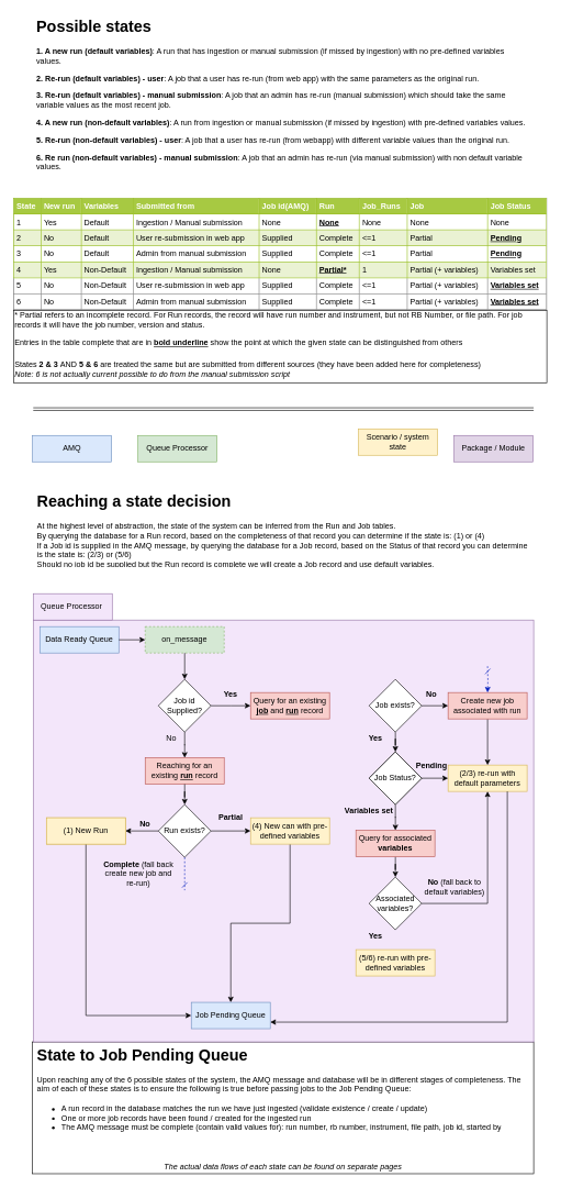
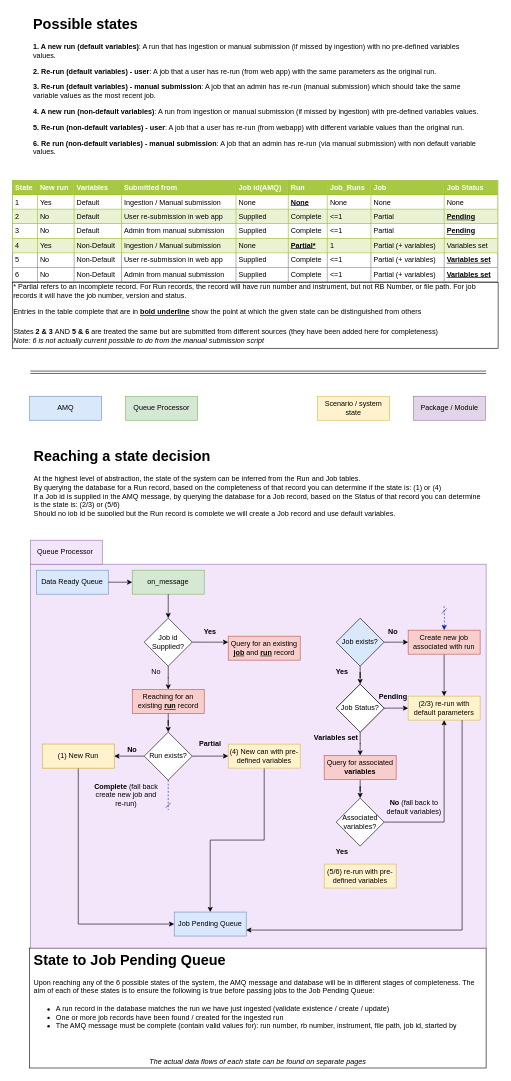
  <mxCell id="0" />
  <mxCell id="1" parent="0" />
  <mxCell id="2" value="" style="rounded=0;whiteSpace=wrap;html=1;" parent="1" vertex="1"><mxGeometry x="49" y="1580" width="761" height="200" as="geometry" /></mxCell>
  <mxCell id="3" value="&lt;h1&gt;Possible states&lt;/h1&gt;&lt;p&gt;&lt;b&gt;1. A new run (default variables)&lt;/b&gt;: A run that has ingestion or manual submission (if missed by ingestion) with no pre-defined variables values.&lt;/p&gt;&lt;p&gt;&lt;b&gt;2. Re-run (default variables) - user&lt;/b&gt;: A job that a user has re-run (from web app) with the same parameters as the original run.&lt;/p&gt;&lt;p&gt;&lt;b&gt;3. Re-run (default variables) - manual submission&lt;/b&gt;: A job that an admin has re-run (manual submission) which should take the same variable values as the most recent job.&lt;/p&gt;&lt;p&gt;&lt;b&gt;4. A new run (non-default variables)&lt;/b&gt;: A run from ingestion or manual submission (if missed by ingestion) with pre-defined variables values.&lt;/p&gt;&lt;p&gt;&lt;b&gt;5. Re-run (non-default variables) - user&lt;/b&gt;: A job that a user has re-run (from webapp) with different variable values than the original run.&lt;/p&gt;&lt;p&gt;&lt;b&gt;6. Re run (non-default variables) - manual submission&lt;/b&gt;: A job that an admin has re-run (via manual submission) with non default variable values.&lt;/p&gt;" style="text;html=1;strokeColor=none;fillColor=none;spacing=5;spacingTop=-20;whiteSpace=wrap;overflow=hidden;rounded=0;" parent="1" vertex="1"><mxGeometry x="50" y="20" width="760" height="240" as="geometry" /></mxCell>
  <mxCell id="4" value="&lt;h1&gt;Reaching a state decision&lt;/h1&gt;&lt;div&gt;At the highest level of abstraction, the state of the system can be inferred from the Run and Job tables.&lt;/div&gt;&lt;div&gt;By querying the database for a Run record, based on the completeness of that record you can determine if the state is: (1) or (4)&lt;/div&gt;&lt;div&gt;If a Job id is supplied in the AMQ message, by querying the database for a Job record, based on the Status of that record you can determine is the state is: (2/3) or (5/6)&lt;/div&gt;&lt;div&gt;Should no job id be supplied but the Run record is complete we will create a Job record and use default variables.&lt;/div&gt;" style="text;html=1;strokeColor=none;fillColor=none;spacing=5;spacingTop=-20;whiteSpace=wrap;overflow=hidden;rounded=0;" parent="1" vertex="1"><mxGeometry x="51" y="740" width="760" height="120" as="geometry" /></mxCell>
  <mxCell id="5" value="AMQ" style="rounded=0;whiteSpace=wrap;html=1;fillColor=#dae8fc;strokeColor=#6c8ebf;" parent="1" vertex="1"><mxGeometry x="49" y="660" width="120" height="40" as="geometry" /></mxCell>
  <mxCell id="6" value="Queue Processor" style="rounded=0;whiteSpace=wrap;html=1;fillColor=#d5e8d4;strokeColor=#82b366;" parent="1" vertex="1"><mxGeometry x="209" y="660" width="120" height="40" as="geometry" /></mxCell>
  <mxCell id="7" value="" style="shape=link;html=1;" parent="1" edge="1"><mxGeometry width="50" height="50" relative="1" as="geometry"><mxPoint x="50" y="620" as="sourcePoint" /><mxPoint x="810" y="620" as="targetPoint" /></mxGeometry></mxCell>
- <mxCell id="8" value="Scenario / system state" style="rounded=0;whiteSpace=wrap;html=1;fillColor=#fff2cc;strokeColor=#d6b656;" parent="1" vertex="1"><mxGeometry x="544" y="650" width="120" height="40" as="geometry" /></mxCell>
+ <mxCell id="8" value="Scenario / system state" style="rounded=0;whiteSpace=wrap;html=1;fillColor=#fff2cc;strokeColor=#d6b656;" parent="1" vertex="1"><mxGeometry x="529" y="660" width="120" height="40" as="geometry" /></mxCell>
  <mxCell id="9" value="Package / Module" style="rounded=0;whiteSpace=wrap;html=1;fillColor=#e1d5e7;strokeColor=#9673a6;" parent="1" vertex="1"><mxGeometry x="689" y="660" width="120" height="40" as="geometry" /></mxCell>
  <mxCell id="10" value="" style="group" parent="1" vertex="1" connectable="0"><mxGeometry x="20" y="300" width="810" height="280" as="geometry" /></mxCell>
  <mxCell id="11" value="&lt;table border=&quot;1&quot; width=&quot;100%&quot; cellpadding=&quot;4&quot; style=&quot;width: 100% ; height: 100% ; border-collapse: collapse&quot;&gt;&lt;tbody&gt;&lt;tr style=&quot;background-color: #a7c942 ; color: #ffffff ; border: 1px solid #98bf21&quot;&gt;&lt;th align=&quot;left&quot;&gt;State&lt;/th&gt;&lt;th align=&quot;left&quot;&gt;New run&lt;/th&gt;&lt;th align=&quot;left&quot;&gt;Variables&lt;/th&gt;&lt;td&gt;&lt;b&gt;Submitted from&lt;/b&gt;&lt;/td&gt;&lt;td&gt;&lt;b&gt;Job id(AMQ)&lt;/b&gt;&lt;/td&gt;&lt;td&gt;&lt;b&gt;Run&lt;/b&gt;&lt;/td&gt;&lt;td&gt;&lt;b&gt;Job_Runs&lt;/b&gt;&lt;/td&gt;&lt;td&gt;&lt;b&gt;Job&lt;/b&gt;&lt;/td&gt;&lt;td&gt;&lt;b&gt;Job Status&lt;/b&gt;&lt;/td&gt;&lt;/tr&gt;&lt;tr style=&quot;border: 1px solid #98bf21&quot;&gt;&lt;td&gt;1&lt;/td&gt;&lt;td&gt;Yes&lt;/td&gt;&lt;td&gt;Default&lt;/td&gt;&lt;td&gt;Ingestion / Manual submission&lt;/td&gt;&lt;td&gt;None&lt;/td&gt;&lt;td&gt;&lt;b&gt;&lt;u&gt;None&lt;/u&gt;&lt;/b&gt;&lt;/td&gt;&lt;td&gt;None&lt;/td&gt;&lt;td&gt;None&lt;/td&gt;&lt;td&gt;None&lt;/td&gt;&lt;/tr&gt;&lt;tr style=&quot;background-color: #eaf2d3 ; border: 1px solid #98bf21&quot;&gt;&lt;td&gt;2&lt;/td&gt;&lt;td&gt;No&lt;/td&gt;&lt;td&gt;Default&lt;/td&gt;&lt;td&gt;User re-submission in web app&lt;/td&gt;&lt;td&gt;Supplied&lt;/td&gt;&lt;td&gt;Complete&lt;/td&gt;&lt;td&gt;&amp;lt;=1&lt;/td&gt;&lt;td&gt;Partial&lt;/td&gt;&lt;td&gt;&lt;b&gt;&lt;u&gt;Pending&lt;/u&gt;&lt;/b&gt;&lt;/td&gt;&lt;/tr&gt;&lt;tr style=&quot;border: 1px solid #98bf21&quot;&gt;&lt;td&gt;3&lt;/td&gt;&lt;td&gt;No&lt;/td&gt;&lt;td&gt;Default&lt;/td&gt;&lt;td&gt;Admin from manual submission&lt;/td&gt;&lt;td&gt;Supplied&lt;/td&gt;&lt;td&gt;Complete&lt;/td&gt;&lt;td&gt;&amp;lt;=1&lt;/td&gt;&lt;td&gt;Partial&lt;/td&gt;&lt;td&gt;&lt;b&gt;&lt;u&gt;Pending&lt;/u&gt;&lt;/b&gt;&lt;/td&gt;&lt;/tr&gt;&lt;tr style=&quot;background-color: #eaf2d3 ; border: 1px solid #98bf21&quot;&gt;&lt;td&gt;4&lt;/td&gt;&lt;td&gt;Yes&lt;/td&gt;&lt;td&gt;Non-Default&lt;/td&gt;&lt;td&gt;Ingestion / Manual submission&lt;/td&gt;&lt;td&gt;None&lt;/td&gt;&lt;td&gt;&lt;b&gt;&lt;u&gt;Partial*&lt;/u&gt;&lt;/b&gt;&lt;/td&gt;&lt;td&gt;1&lt;/td&gt;&lt;td&gt;Partial (+ variables)&lt;/td&gt;&lt;td&gt;Variables set&lt;/td&gt;&lt;/tr&gt;&lt;tr&gt;&lt;td&gt;5&lt;/td&gt;&lt;td&gt;No&lt;/td&gt;&lt;td&gt;Non-Default&lt;/td&gt;&lt;td&gt;User re-submission in web app&lt;/td&gt;&lt;td&gt;Supplied&lt;/td&gt;&lt;td&gt;Complete&lt;/td&gt;&lt;td&gt;&amp;lt;=1&lt;/td&gt;&lt;td&gt;Partial (+ variables)&lt;/td&gt;&lt;td&gt;&lt;b&gt;&lt;u&gt;Variables set&lt;/u&gt;&lt;/b&gt;&lt;/td&gt;&lt;/tr&gt;&lt;tr&gt;&lt;td&gt;6&lt;/td&gt;&lt;td&gt;No&lt;/td&gt;&lt;td&gt;Non-Default&lt;/td&gt;&lt;td&gt;Admin from manual submission&lt;/td&gt;&lt;td&gt;Supplied&lt;/td&gt;&lt;td&gt;Complete&lt;/td&gt;&lt;td&gt;&amp;lt;=1&lt;/td&gt;&lt;td&gt;Partial (+ variables)&lt;/td&gt;&lt;td&gt;&lt;b&gt;&lt;u&gt;Variables set&lt;/u&gt;&lt;/b&gt;&lt;/td&gt;&lt;/tr&gt;&lt;/tbody&gt;&lt;/table&gt;" style="text;html=1;strokeColor=#c0c0c0;fillColor=#ffffff;overflow=fill;rounded=0;" parent="10" vertex="1"><mxGeometry width="810" height="170" as="geometry" /></mxCell>
  <mxCell id="12" value="" style="rounded=0;whiteSpace=wrap;html=1;align=left;" parent="10" vertex="1"><mxGeometry y="170" width="810" height="110" as="geometry" /></mxCell>
  <mxCell id="13" value="* Partial refers to an incomplete record. For Run records, the record will have run number and instrument, but not RB Number, or file path. For job records it will have the job number, version and status." style="text;html=1;strokeColor=none;fillColor=none;align=left;verticalAlign=middle;whiteSpace=wrap;rounded=0;" parent="10" vertex="1"><mxGeometry y="170" width="810" height="30" as="geometry" /></mxCell>
  <mxCell id="14" value="Entries in the table complete that are in &lt;b&gt;&lt;u&gt;bold underline&lt;/u&gt;&lt;/b&gt; show the point at which the given state can be distinguished from others" style="text;html=1;strokeColor=none;fillColor=none;align=left;verticalAlign=middle;whiteSpace=wrap;rounded=0;" parent="10" vertex="1"><mxGeometry y="200" width="810" height="40" as="geometry" /></mxCell>
  <mxCell id="15" value="States &lt;b&gt;2 &amp;amp; 3 &lt;/b&gt;AND &lt;b&gt;5 &amp;amp; 6&lt;/b&gt; are treated the same but are submitted from different sources (they have been added here for completeness)&lt;br&gt;&lt;i&gt;Note: 6 is not actually current possible to do from the manual submission script&amp;nbsp;&lt;/i&gt;" style="text;html=1;strokeColor=none;fillColor=none;align=left;verticalAlign=middle;whiteSpace=wrap;rounded=0;" parent="10" vertex="1"><mxGeometry y="240" width="810" height="40" as="geometry" /></mxCell>
  <mxCell id="16" value="" style="group" parent="1" vertex="1" connectable="0"><mxGeometry x="50" y="900" width="780" height="680" as="geometry" /></mxCell>
  <mxCell id="17" value="" style="rounded=0;whiteSpace=wrap;html=1;fillColor=#F3E6FA;strokeColor=#9673a6;" parent="16" vertex="1"><mxGeometry y="40" width="760" height="640" as="geometry" /></mxCell>
  <mxCell id="18" value="Data Ready Queue" style="rounded=0;whiteSpace=wrap;html=1;fillColor=#dae8fc;strokeColor=#6c8ebf;" parent="16" vertex="1"><mxGeometry x="10" y="50" width="120" height="40" as="geometry" /></mxCell>
- <mxCell id="19" value="on_message" style="rounded=0;whiteSpace=wrap;html=1;fillColor=#d5e8d4;strokeColor=#82b366;dashed=1;" parent="16" vertex="1"><mxGeometry x="170" y="50" width="120" height="40" as="geometry" /></mxCell>
+ <mxCell id="19" value="on_message" style="rounded=0;whiteSpace=wrap;html=1;fillColor=#d5e8d4;strokeColor=#82b366;" parent="16" vertex="1"><mxGeometry x="170" y="50" width="120" height="40" as="geometry" /></mxCell>
  <mxCell id="20" value="" style="edgeStyle=orthogonalEdgeStyle;rounded=0;orthogonalLoop=1;jettySize=auto;html=1;entryX=0;entryY=0.5;entryDx=0;entryDy=0;" parent="16" source="18" target="19" edge="1"><mxGeometry relative="1" as="geometry"><mxPoint x="170" y="80" as="targetPoint" /></mxGeometry></mxCell>
  <mxCell id="21" value="Reaching for an existing &lt;u style=&quot;font-weight: bold&quot;&gt;run&lt;/u&gt;&amp;nbsp;record" style="rounded=0;whiteSpace=wrap;html=1;fillColor=#f8cecc;strokeColor=#b85450;" parent="16" vertex="1"><mxGeometry x="170" y="249" width="120" height="40" as="geometry" /></mxCell>
  <mxCell id="22" value="Job id Supplied?" style="rhombus;whiteSpace=wrap;html=1;" parent="16" vertex="1"><mxGeometry x="190" y="130" width="80" height="80" as="geometry" /></mxCell>
  <mxCell id="23" value="" style="edgeStyle=orthogonalEdgeStyle;rounded=0;orthogonalLoop=1;jettySize=auto;html=1;exitX=0.5;exitY=1;exitDx=0;exitDy=0;" parent="16" source="19" target="22" edge="1"><mxGeometry relative="1" as="geometry" /></mxCell>
  <mxCell id="24" value="(1) New Run" style="rounded=0;whiteSpace=wrap;html=1;fillColor=#fff2cc;strokeColor=#d6b656;" parent="16" vertex="1"><mxGeometry x="20" y="340" width="120" height="40" as="geometry" /></mxCell>
  <mxCell id="25" value="" style="edgeStyle=orthogonalEdgeStyle;rounded=0;orthogonalLoop=1;jettySize=auto;html=1;entryX=0.5;entryY=0;entryDx=0;entryDy=0;" parent="16" source="22" target="21" edge="1"><mxGeometry relative="1" as="geometry"><mxPoint x="384" y="290" as="targetPoint" /></mxGeometry></mxCell>
  <mxCell id="26" value="" style="edgeStyle=orthogonalEdgeStyle;rounded=0;orthogonalLoop=1;jettySize=auto;html=1;startArrow=none;startFill=0;" parent="16" source="28" target="24" edge="1"><mxGeometry relative="1" as="geometry" /></mxCell>
  <mxCell id="27" value="" style="edgeStyle=orthogonalEdgeStyle;rounded=0;orthogonalLoop=1;jettySize=auto;html=1;startArrow=none;startFill=0;fillColor=#0050ef;strokeColor=#001DBC;dashed=1;endArrow=dash;endFill=0;" parent="16" source="28" edge="1"><mxGeometry relative="1" as="geometry"><mxPoint x="230" y="450" as="targetPoint" /></mxGeometry></mxCell>
  <mxCell id="28" value="Run exists?" style="rhombus;whiteSpace=wrap;html=1;" parent="16" vertex="1"><mxGeometry x="190" y="320" width="80" height="80" as="geometry" /></mxCell>
  <mxCell id="29" value="" style="edgeStyle=orthogonalEdgeStyle;rounded=0;orthogonalLoop=1;jettySize=auto;html=1;startArrow=none;startFill=0;" parent="16" source="21" target="28" edge="1"><mxGeometry relative="1" as="geometry" /></mxCell>
  <mxCell id="30" value="Job Status?" style="rhombus;whiteSpace=wrap;html=1;" parent="16" vertex="1"><mxGeometry x="510" y="240" width="80" height="80" as="geometry" /></mxCell>
  <mxCell id="31" value="" style="edgeStyle=orthogonalEdgeStyle;rounded=0;orthogonalLoop=1;jettySize=auto;html=1;startArrow=none;startFill=0;" parent="16" source="32" target="30" edge="1"><mxGeometry relative="1" as="geometry" /></mxCell>
- <mxCell id="32" value="Job exists?" style="rhombus;whiteSpace=wrap;html=1;" parent="16" vertex="1"><mxGeometry x="510" y="130" width="80" height="80" as="geometry" /></mxCell>
+ <mxCell id="32" value="Job exists?" style="rhombus;whiteSpace=wrap;html=1;fillColor=#dae8fc;" parent="16" vertex="1"><mxGeometry x="510" y="130" width="80" height="80" as="geometry" /></mxCell>
  <mxCell id="33" value="Associated variables?" style="rhombus;whiteSpace=wrap;html=1;" parent="16" vertex="1"><mxGeometry x="510" y="430" width="80" height="80" as="geometry" /></mxCell>
  <mxCell id="34" value="" style="edgeStyle=orthogonalEdgeStyle;rounded=0;orthogonalLoop=1;jettySize=auto;html=1;entryX=0;entryY=0.5;entryDx=0;entryDy=0;" parent="16" source="22" edge="1"><mxGeometry relative="1" as="geometry"><mxPoint x="330" y="170" as="targetPoint" /></mxGeometry></mxCell>
  <mxCell id="35" value="&lt;b&gt;No&lt;/b&gt;" style="text;html=1;strokeColor=none;fillColor=none;align=center;verticalAlign=middle;whiteSpace=wrap;rounded=0;" parent="16" vertex="1"><mxGeometry x="150" y="340" width="40" height="20" as="geometry" /></mxCell>
  <mxCell id="36" value="&lt;b&gt;Pending&lt;/b&gt;" style="text;html=1;strokeColor=none;fillColor=none;align=center;verticalAlign=middle;whiteSpace=wrap;rounded=0;" parent="16" vertex="1"><mxGeometry x="585" y="251" width="40" height="20" as="geometry" /></mxCell>
  <mxCell id="37" value="(2/3) re-run with default parameters" style="rounded=0;whiteSpace=wrap;html=1;fillColor=#fff2cc;strokeColor=#d6b656;" parent="16" vertex="1"><mxGeometry x="630" y="260" width="120" height="40" as="geometry" /></mxCell>
  <mxCell id="38" value="" style="edgeStyle=orthogonalEdgeStyle;rounded=0;orthogonalLoop=1;jettySize=auto;html=1;startArrow=none;startFill=0;" parent="16" source="30" target="37" edge="1"><mxGeometry relative="1" as="geometry" /></mxCell>
  <mxCell id="39" value="" style="edgeStyle=orthogonalEdgeStyle;rounded=0;orthogonalLoop=1;jettySize=auto;html=1;startArrow=none;startFill=0;entryX=0.5;entryY=1;entryDx=0;entryDy=0;" parent="16" source="33" target="37" edge="1"><mxGeometry relative="1" as="geometry"><mxPoint x="670" y="470" as="targetPoint" /></mxGeometry></mxCell>
  <mxCell id="40" value="&lt;b&gt;Yes&lt;/b&gt;" style="text;html=1;strokeColor=none;fillColor=none;align=center;verticalAlign=middle;whiteSpace=wrap;rounded=0;" parent="16" vertex="1"><mxGeometry x="280" y="143" width="40" height="20" as="geometry" /></mxCell>
  <mxCell id="41" value="&lt;b&gt;No &lt;/b&gt;(fall back to default variables)" style="text;html=1;strokeColor=none;fillColor=none;align=center;verticalAlign=middle;whiteSpace=wrap;rounded=0;" parent="16" vertex="1"><mxGeometry x="590" y="430" width="100" height="30" as="geometry" /></mxCell>
  <mxCell id="42" value="Queue Processor&amp;nbsp;" style="rounded=0;whiteSpace=wrap;html=1;fillColor=#F3E6FA;strokeColor=#9673a6;" parent="16" vertex="1"><mxGeometry width="120" height="40" as="geometry" /></mxCell>
  <mxCell id="43" value="&lt;b&gt;Variables set&lt;/b&gt;" style="text;html=1;strokeColor=none;fillColor=none;align=center;verticalAlign=middle;whiteSpace=wrap;rounded=0;" parent="16" vertex="1"><mxGeometry x="470" y="320" width="80" height="20" as="geometry" /></mxCell>
- <mxCell id="44" value="Query for an existing &lt;u style=&quot;font-weight: bold&quot;&gt;job&lt;/u&gt;&amp;nbsp;and &lt;u style=&quot;font-weight: bold&quot;&gt;run&lt;/u&gt;&amp;nbsp;record" style="rounded=0;whiteSpace=wrap;html=1;fillColor=#f8cecc;strokeColor=#b85450;" parent="16" vertex="1"><mxGeometry x="330" y="150" width="120" height="40" as="geometry" /></mxCell>
+ <mxCell id="44" value="Query for an existing &lt;u style=&quot;font-weight: bold&quot;&gt;job&lt;/u&gt;&amp;nbsp;and &lt;u style=&quot;font-weight: bold&quot;&gt;run&lt;/u&gt;&amp;nbsp;record" style="rounded=0;whiteSpace=wrap;html=1;fillColor=#f8cecc;strokeColor=#b85450;" parent="16" vertex="1"><mxGeometry x="330" y="160" width="120" height="40" as="geometry" /></mxCell>
  <mxCell id="45" value="" style="edgeStyle=orthogonalEdgeStyle;rounded=0;orthogonalLoop=1;jettySize=auto;html=1;entryX=0.5;entryY=0;entryDx=0;entryDy=0;" parent="16" source="46" target="65" edge="1"><mxGeometry relative="1" as="geometry"><mxPoint x="390" y="460" as="targetPoint" /></mxGeometry></mxCell>
  <mxCell id="46" value="(4) New can with pre-defined variables" style="rounded=0;whiteSpace=wrap;html=1;fillColor=#fff2cc;strokeColor=#d6b656;" parent="16" vertex="1"><mxGeometry x="330" y="340" width="120" height="40" as="geometry" /></mxCell>
  <mxCell id="47" value="" style="edgeStyle=orthogonalEdgeStyle;rounded=0;orthogonalLoop=1;jettySize=auto;html=1;startArrow=none;startFill=0;entryX=0;entryY=0.5;entryDx=0;entryDy=0;" parent="16" source="28" target="46" edge="1"><mxGeometry relative="1" as="geometry"><mxPoint x="310" y="360" as="targetPoint" /></mxGeometry></mxCell>
  <mxCell id="48" value="&lt;b&gt;Partial&lt;/b&gt;" style="text;html=1;strokeColor=none;fillColor=none;align=center;verticalAlign=middle;whiteSpace=wrap;rounded=0;" parent="16" vertex="1"><mxGeometry x="280" y="330" width="40" height="20" as="geometry" /></mxCell>
  <mxCell id="49" value="(5/6) re-run with pre-defined variables" style="rounded=0;whiteSpace=wrap;html=1;fillColor=#fff2cc;strokeColor=#d6b656;" parent="16" vertex="1"><mxGeometry x="490" y="540" width="120" height="40" as="geometry" /></mxCell>
  <mxCell id="50" value="&lt;b&gt;Yes&lt;/b&gt;" style="text;html=1;strokeColor=none;fillColor=none;align=center;verticalAlign=middle;whiteSpace=wrap;rounded=0;" parent="16" vertex="1"><mxGeometry x="500" y="510" width="40" height="20" as="geometry" /></mxCell>
  <mxCell id="51" value="" style="edgeStyle=orthogonalEdgeStyle;rounded=0;orthogonalLoop=1;jettySize=auto;html=1;startArrow=none;startFill=0;" parent="16" source="52" target="33" edge="1"><mxGeometry relative="1" as="geometry" /></mxCell>
  <mxCell id="52" value="Query for associated &lt;b&gt;variables&lt;/b&gt;" style="rounded=0;whiteSpace=wrap;html=1;fillColor=#f8cecc;strokeColor=#b85450;" parent="16" vertex="1"><mxGeometry x="490" y="359" width="120" height="40" as="geometry" /></mxCell>
  <mxCell id="53" value="" style="edgeStyle=orthogonalEdgeStyle;rounded=0;orthogonalLoop=1;jettySize=auto;html=1;startArrow=none;startFill=0;" parent="16" source="30" target="52" edge="1"><mxGeometry relative="1" as="geometry" /></mxCell>
  <mxCell id="54" value="No" style="text;html=1;strokeColor=none;fillColor=none;align=center;verticalAlign=middle;whiteSpace=wrap;rounded=0;" parent="16" vertex="1"><mxGeometry x="190" y="210" width="40" height="20" as="geometry" /></mxCell>
  <mxCell id="55" value="&lt;b&gt;Complete &lt;/b&gt;(fall back create new job and re-run)" style="text;html=1;strokeColor=none;fillColor=none;align=center;verticalAlign=middle;whiteSpace=wrap;rounded=0;" parent="16" vertex="1"><mxGeometry x="100" y="410" width="120" height="30" as="geometry" /></mxCell>
  <mxCell id="56" value="&lt;b&gt;Yes&lt;/b&gt;" style="text;html=1;strokeColor=none;fillColor=none;align=center;verticalAlign=middle;whiteSpace=wrap;rounded=0;" parent="16" vertex="1"><mxGeometry x="500" y="210" width="40" height="20" as="geometry" /></mxCell>
  <mxCell id="57" value="&lt;b&gt;No&lt;/b&gt;" style="text;html=1;strokeColor=none;fillColor=none;align=center;verticalAlign=middle;whiteSpace=wrap;rounded=0;" parent="16" vertex="1"><mxGeometry x="585" y="143" width="40" height="20" as="geometry" /></mxCell>
  <mxCell id="58" value="" style="edgeStyle=orthogonalEdgeStyle;rounded=0;orthogonalLoop=1;jettySize=auto;html=1;startArrow=none;startFill=0;" parent="16" source="59" target="37" edge="1"><mxGeometry relative="1" as="geometry" /></mxCell>
  <mxCell id="59" value="Create new job associated with run" style="rounded=0;whiteSpace=wrap;html=1;fillColor=#f8cecc;strokeColor=#b85450;" parent="16" vertex="1"><mxGeometry x="630" y="150" width="120" height="40" as="geometry" /></mxCell>
  <mxCell id="60" value="" style="edgeStyle=orthogonalEdgeStyle;rounded=0;orthogonalLoop=1;jettySize=auto;html=1;startArrow=none;startFill=0;entryX=0;entryY=0.5;entryDx=0;entryDy=0;" parent="16" source="32" target="59" edge="1"><mxGeometry relative="1" as="geometry"><mxPoint x="670" y="170" as="targetPoint" /></mxGeometry></mxCell>
  <mxCell id="61" value="" style="edgeStyle=orthogonalEdgeStyle;rounded=0;orthogonalLoop=1;jettySize=auto;html=1;startArrow=dash;startFill=0;fillColor=#0050ef;strokeColor=#001DBC;dashed=1;entryX=0.5;entryY=0;entryDx=0;entryDy=0;" parent="16" target="59" edge="1"><mxGeometry relative="1" as="geometry"><mxPoint x="690" y="110" as="sourcePoint" /><mxPoint x="240" y="460" as="targetPoint" /></mxGeometry></mxCell>
  <mxCell id="62" value="" style="edgeStyle=orthogonalEdgeStyle;rounded=0;orthogonalLoop=1;jettySize=auto;html=1;entryX=0;entryY=0.5;entryDx=0;entryDy=0;" parent="16" source="63" target="65" edge="1"><mxGeometry relative="1" as="geometry"><mxPoint x="80" y="460" as="targetPoint" /><Array as="points"><mxPoint x="80" y="640" /></Array></mxGeometry></mxCell>
  <mxCell id="63" value="(1) New Run" style="rounded=0;whiteSpace=wrap;html=1;fillColor=#fff2cc;strokeColor=#d6b656;" parent="16" vertex="1"><mxGeometry x="20" y="340" width="120" height="40" as="geometry" /></mxCell>
  <mxCell id="64" value="Job Status?" style="rhombus;whiteSpace=wrap;html=1;" parent="16" vertex="1"><mxGeometry x="510" y="240" width="80" height="80" as="geometry" /></mxCell>
  <mxCell id="65" value="Job Pending Queue" style="rounded=0;whiteSpace=wrap;html=1;fillColor=#dae8fc;strokeColor=#6c8ebf;" parent="16" vertex="1"><mxGeometry x="240" y="620" width="120" height="40" as="geometry" /></mxCell>
  <mxCell id="66" value="" style="edgeStyle=orthogonalEdgeStyle;rounded=0;orthogonalLoop=1;jettySize=auto;html=1;entryX=1;entryY=0.75;entryDx=0;entryDy=0;exitX=0.75;exitY=1;exitDx=0;exitDy=0;" parent="16" source="37" target="65" edge="1"><mxGeometry relative="1" as="geometry"><mxPoint x="400" y="390" as="sourcePoint" /><mxPoint x="310" y="630" as="targetPoint" /></mxGeometry></mxCell>
  <mxCell id="67" value="&lt;h1&gt;State to Job Pending Queue&lt;/h1&gt;&lt;div&gt;Upon reaching any of the 6 possible states of the system, the AMQ message and database will be in different stages of completeness. The aim of each of these states is to ensure the following is true before passing jobs to the Job Pending Queue:&lt;/div&gt;&lt;div&gt;&lt;br&gt;&lt;/div&gt;" style="text;html=1;strokeColor=none;fillColor=none;spacing=5;spacingTop=-20;whiteSpace=wrap;overflow=hidden;rounded=0;" parent="1" vertex="1"><mxGeometry x="51" y="1580" width="759" height="80" as="geometry" /></mxCell>
  <mxCell id="68" value="&lt;ul&gt;&lt;li&gt;A run record in the database matches the run we have just ingested (validate existence / create / update)&lt;/li&gt;&lt;li&gt;One or more job records have been found / created for the ingested run&lt;/li&gt;&lt;li&gt;The AMQ message must be complete (contain valid values for): run number, rb number, instrument, file path, job id, started by&lt;/li&gt;&lt;/ul&gt;" style="text;strokeColor=none;fillColor=none;html=1;whiteSpace=wrap;verticalAlign=middle;overflow=hidden;" parent="1" vertex="1"><mxGeometry x="51" y="1660" width="719" height="70" as="geometry" /></mxCell>
  <mxCell id="69" value="&lt;i&gt;The actual data flows of each state can be found on separate pages&lt;/i&gt;" style="text;html=1;strokeColor=none;fillColor=none;align=center;verticalAlign=middle;whiteSpace=wrap;rounded=0;" parent="1" vertex="1"><mxGeometry x="49" y="1760" width="761" height="20" as="geometry" /></mxCell>
